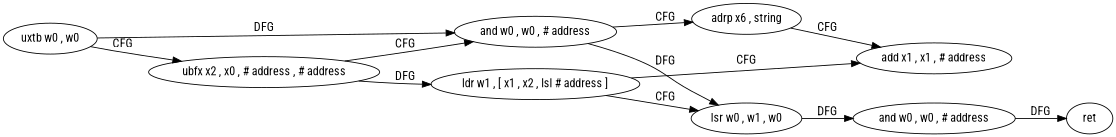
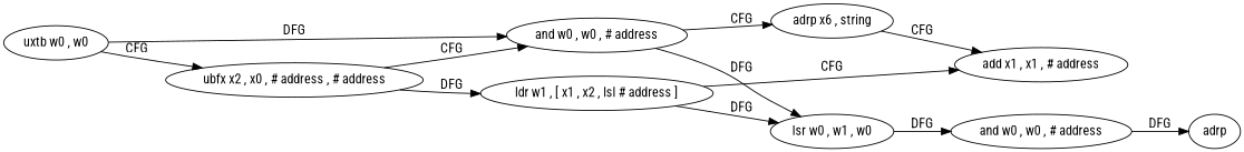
  digraph {
    fontname="Roboto Condensed"
    rankdir=LR
    node [fontname="Roboto Condensed"]
    edge [fontname="Roboto Condensed"]
    n1 [label="uxtb w0 , w0"]
    n2 [label="ubfx x2 , x0 , # address , # address"]
    n3 [label="and w0 , w0 , # address"]
    n4 [label="ldr w1 , [ x1 , x2 , lsl # address ]"]
    n5 [label="adrp x6 , string"]
    n6 [label="lsr w0 , w1 , w0"]
    n7 [label="add x1 , x1 , # address"]
    n8 [label="and w0 , w0 , # address"]
-   n9 [label=ret]
+   n9 [label=adrp]
    n1 -> n2 [label=CFG]
    n1 -> n3 [label=DFG]
    n2 -> n3 [label=CFG]
    n2 -> n4 [label=DFG]
    n3 -> n5 [label=CFG]
    n3 -> n6 [label=DFG]
-   n4 -> n6 [label=CFG]
+   n4 -> n6 [label=DFG]
    n4 -> n7 [label=CFG]
    n5 -> n7 [label=CFG]
    n6 -> n8 [label=DFG]
    n8 -> n9 [label=DFG]
  }
